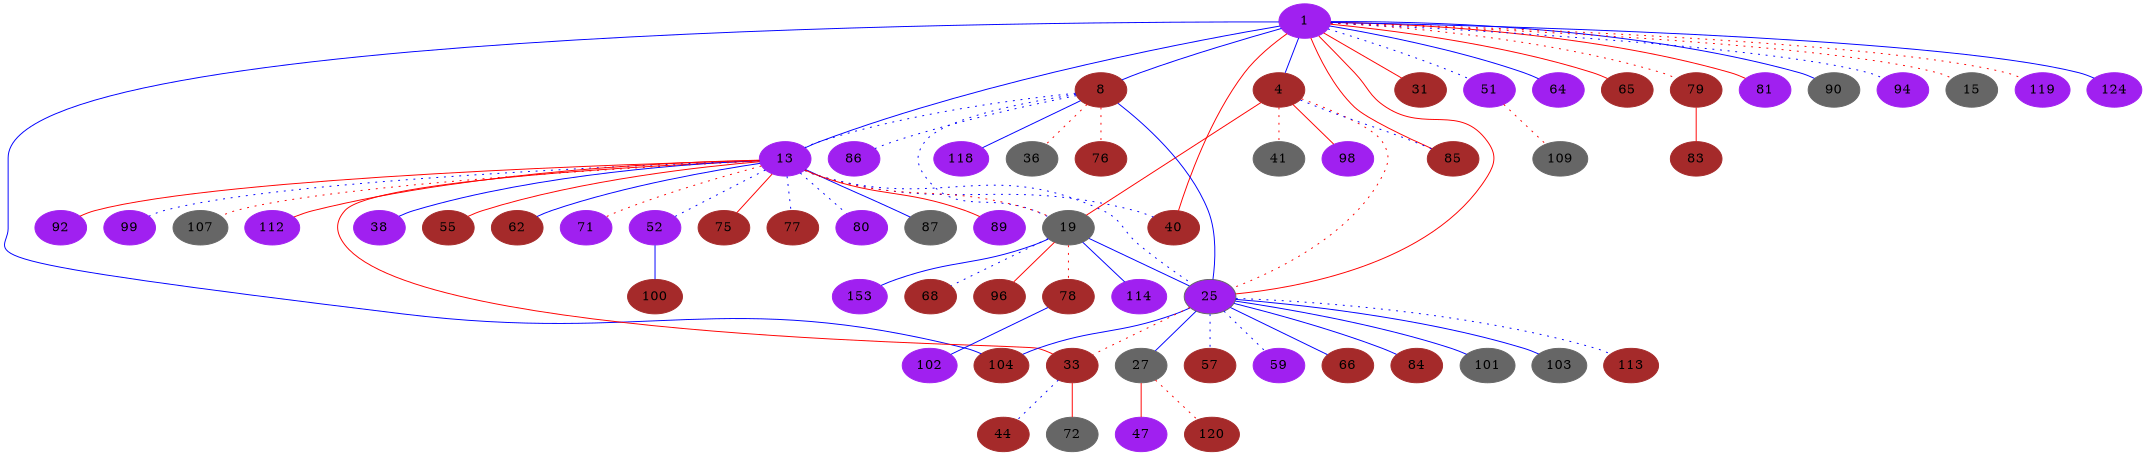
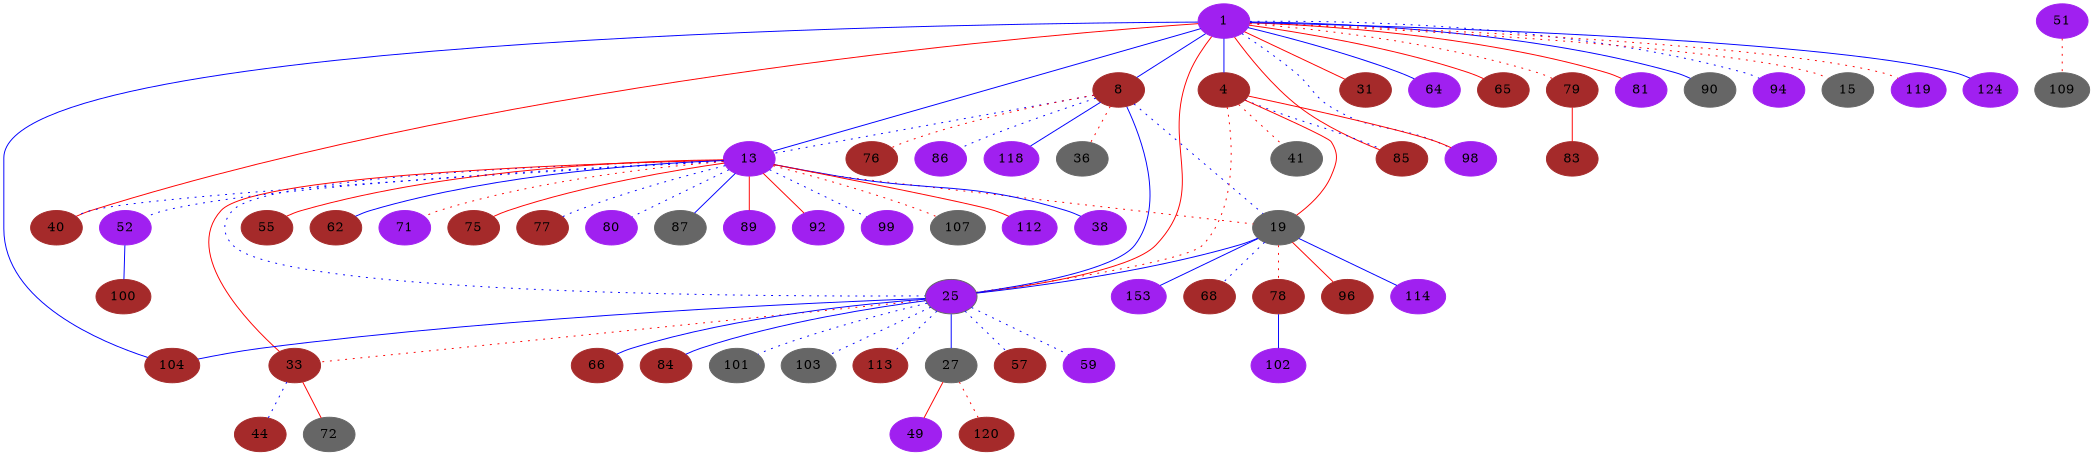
  graph {
    node [color=brown style=filled]
    edge [color=blue style=solid]
    1 [color=purple super="+3+2"]
    4 [super="+111"]
    8 [super="+9+10+11"]
    13 [color=purple super="+125+15+42+14+43+18"]
    25 [color=gray40 fillcolor=purple super="+26+35+29"]
    31
    40
    51 [color=purple]
    64 [color=purple]
    65 [super="+122"]
    79
    81 [color=purple]
    85
    90 [color=gray40]
    94 [color=purple]
    n16 [color=gray40 label=15]
    104
    119 [color=purple]
    124 [color=purple]
    19 [color=gray40 super="+24+20+58+69+23"]
    41 [color=gray40]
    98 [color=purple]
    36 [color=gray40 super="+49+97+121"]
    76
    86 [color=purple]
    118 [color=purple]
    33
    38 [color=purple]
    52 [color=purple]
    55 [super="+117"]
    62
    71 [color=purple]
    75
    77
    80 [color=purple]
    87 [color=gray40]
    89 [color=purple]
    92 [color=purple]
    99 [color=purple]
    107 [color=gray40]
    112 [color=purple]
    27 [color=gray40]
    57
    59 [color=purple]
    66
    84
    101 [color=gray40]
    103 [color=gray40]
    113
    109 [color=gray40]
    83
    68 [super="+106"]
    78
    96 [super="+116"]
    114 [color=purple]
    n56 [color=purple label=153]
    44
    72 [color=gray40]
    100
    102 [color=purple]
-   47 [color=purple]
+   47 [color=purple label=49]
    120
    1 -- 4 [weight=5]
    1 -- 8 [weight=5]
    1 -- 13
    1 -- 25 [color=red]
    1 -- 31 [color=red]
    1 -- 40 [color=red]
-   1 -- 51 [style=dotted]
+   1 -- 98 [style=dotted]
    1 -- 64
    1 -- 65 [color=red]
    1 -- 79 [color=red style=dotted]
    1 -- 81 [color=red]
    1 -- 85 [color=red]
    1 -- 90
    1 -- 94 [style=dotted]
    1 -- n16 [color=red style=dotted]
    1 -- 104
    1 -- 119 [color=red style=dotted]
    1 -- 124
    4 -- 25 [color=red style=dotted]
    4 -- 85 [style=dotted]
    4 -- 19 [color=red]
    4 -- 41 [color=red style=dotted]
    4 -- 98 [color=red]
    8 -- 13 [style=dotted]
    8 -- 25
    8 -- 19 [style=dotted]
    8 -- 36 [color=red style=dotted]
    8 -- 76 [color=red style=dotted]
    8 -- 86 [style=dotted]
    8 -- 118
    13 -- 25 [style=dotted weight=2]
    13 -- 40 [style=dotted]
    13 -- 19 [color=red style=dotted weight=5]
    13 -- 33 [color=red]
    13 -- 38
    13 -- 52 [style=dotted]
    13 -- 55 [color=red]
    13 -- 62
    13 -- 71 [color=red style=dotted]
    13 -- 75 [color=red]
    13 -- 77 [style=dotted]
    13 -- 80 [style=dotted]
    13 -- 87
    13 -- 89 [color=red]
    13 -- 92 [color=red]
    13 -- 99 [style=dotted]
    13 -- 107 [color=red style=dotted]
    13 -- 112 [color=red]
    25 -- 104
    25 -- 33 [color=red style=dotted]
    25 -- 27 [weight=5]
    25 -- 57 [style=dotted]
    25 -- 59 [style=dotted]
    25 -- 66
    25 -- 84
-   25 -- 101
-   25 -- 103
+   25 -- 101 [style=dotted]
+   25 -- 103 [style=dotted]
    25 -- 113 [style=dotted]
    51 -- 109 [color=red style=dotted]
    79 -- 83 [color=red]
    19 -- 25
    19 -- 68 [style=dotted]
    19 -- 78 [color=red style=dotted]
    19 -- 96 [color=red]
    19 -- 114
    19 -- n56
    33 -- 44 [style=dotted]
    33 -- 72 [color=red]
    52 -- 100
    27 -- 47 [color=red]
    27 -- 120 [color=red style=dotted]
    78 -- 102
  }
